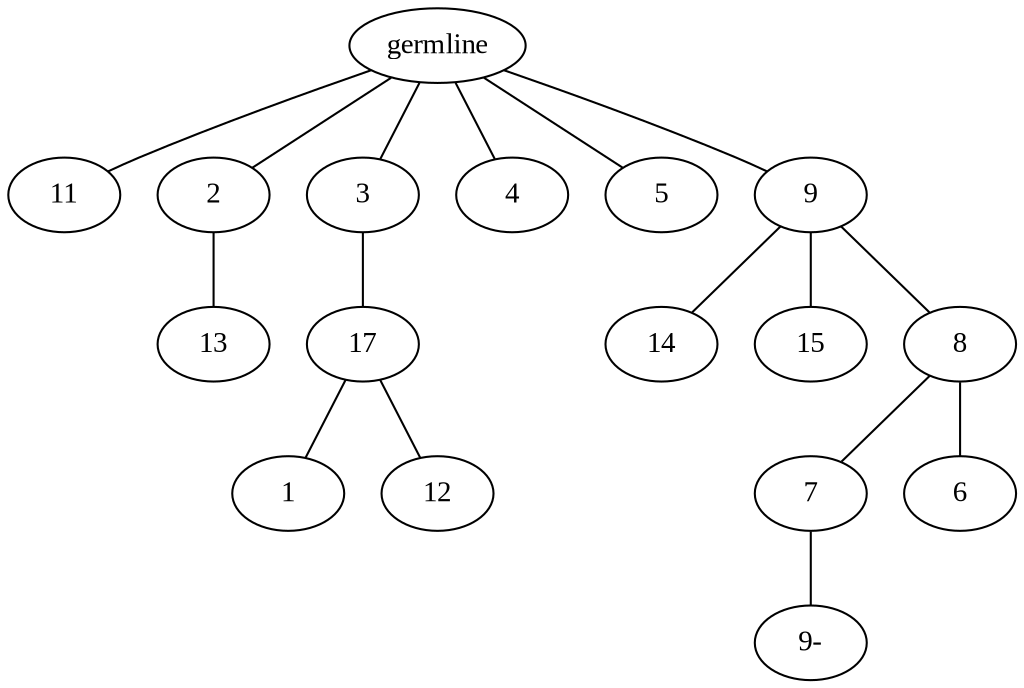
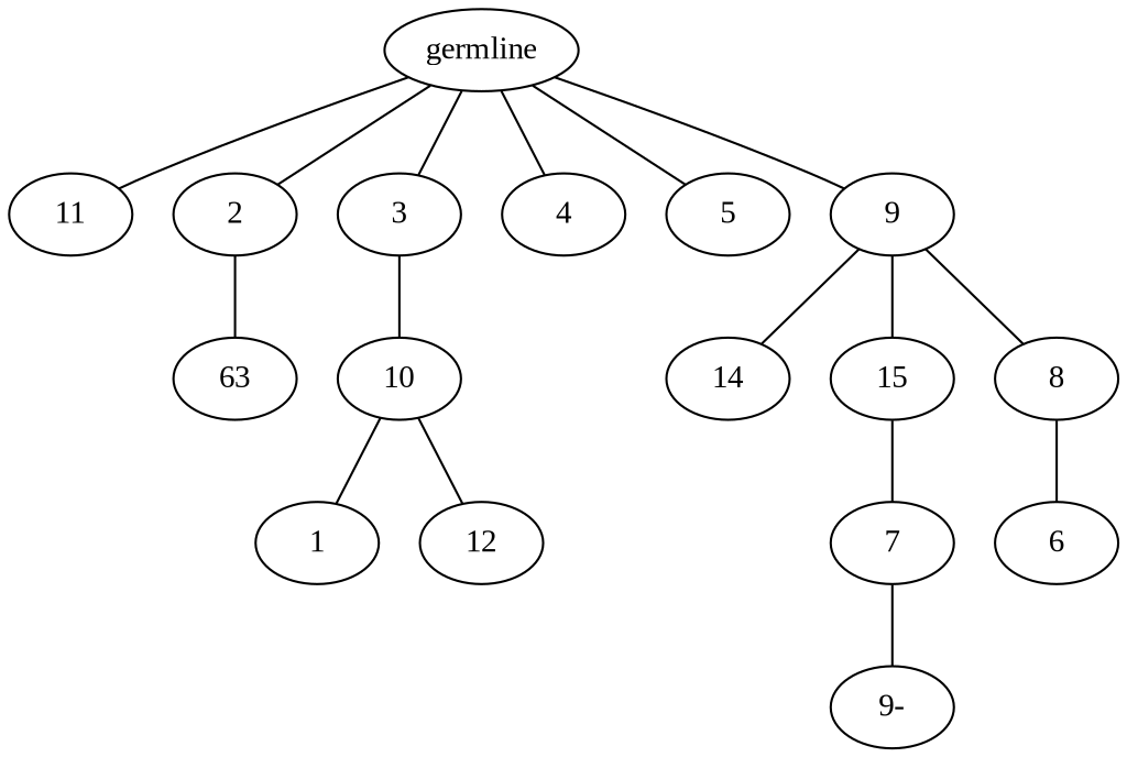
  graph {
    fontname="Liberation Serif"
    node [fontname="Liberation Serif"]
    edge [fontname="Liberation Serif"]
    n1 [label=germline]
    n2 [label=11]
    n3 [label=2]
    n4 [label=3]
    n5 [label=4]
    n6 [label=5]
    n7 [label=9]
-   n8 [label=13]
-   n9 [label=17]
+   n8 [label=63]
+   n9 [label=10]
    n10 [label=14]
    n11 [label=15]
    n12 [label=8]
    n13 [label=1]
    n14 [label=12]
    n15 [label=6]
    n16 [label=7]
    n17 [label="9-"]
    n1 -- n2
    n1 -- n3
    n1 -- n4
    n1 -- n5
    n1 -- n6
    n1 -- n7
    n3 -- n8
    n4 -- n9
    n7 -- n10
    n7 -- n11
    n7 -- n12
    n9 -- n13
    n9 -- n14
    n12 -- n15
-   n12 -- n16
+   n11 -- n16
    n16 -- n17
  }
